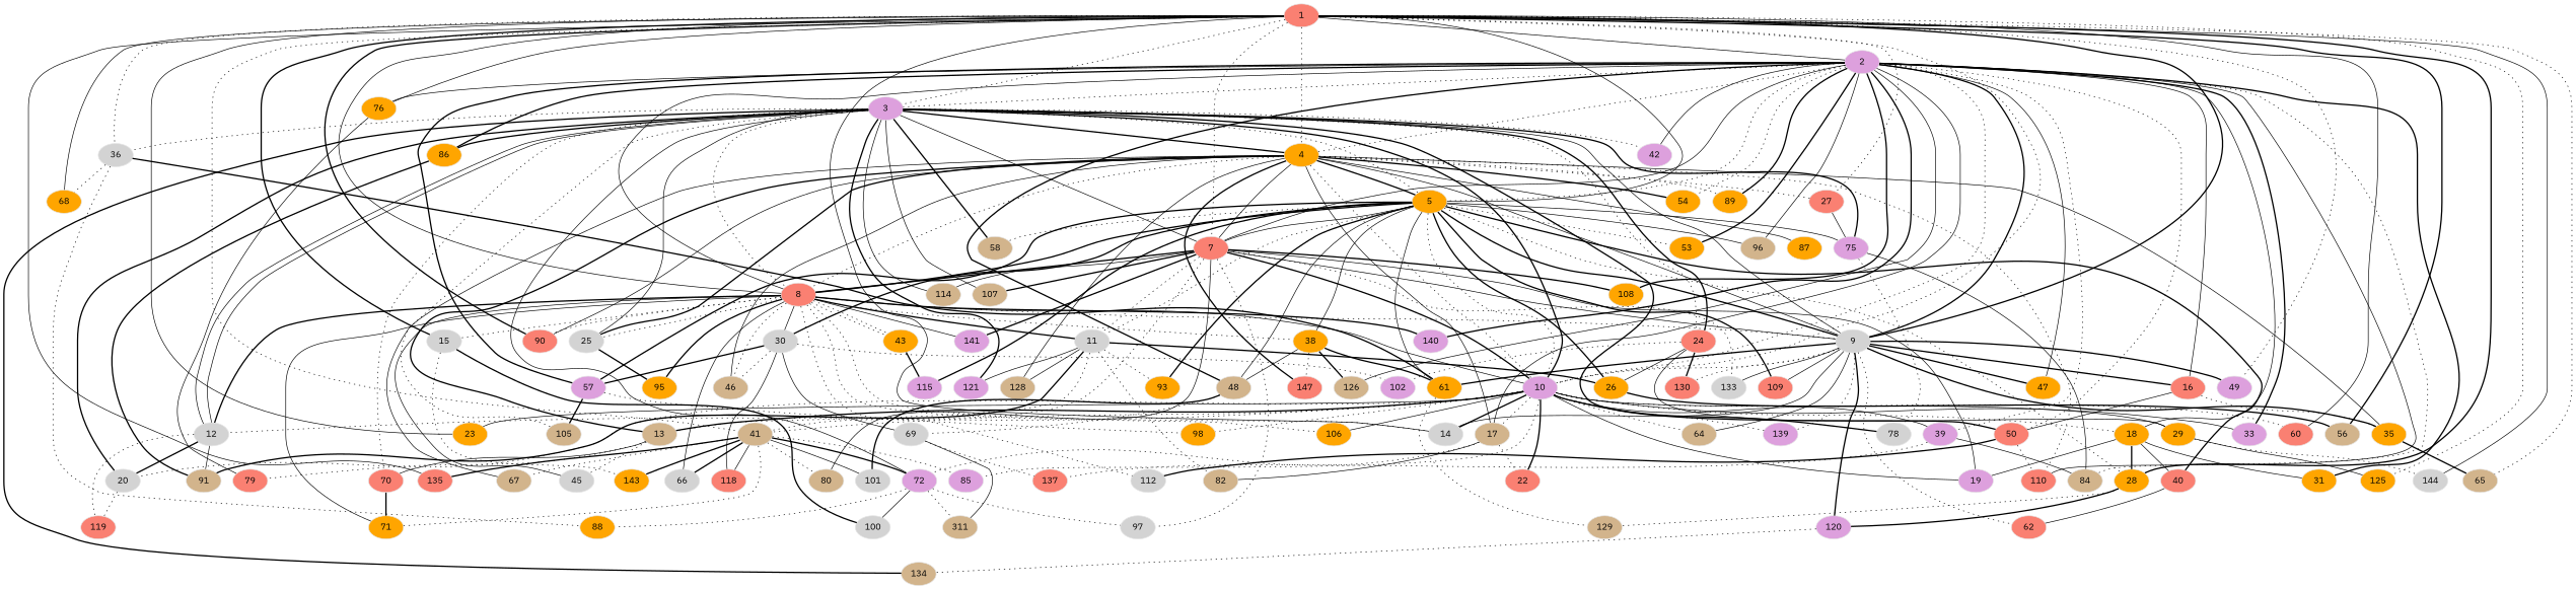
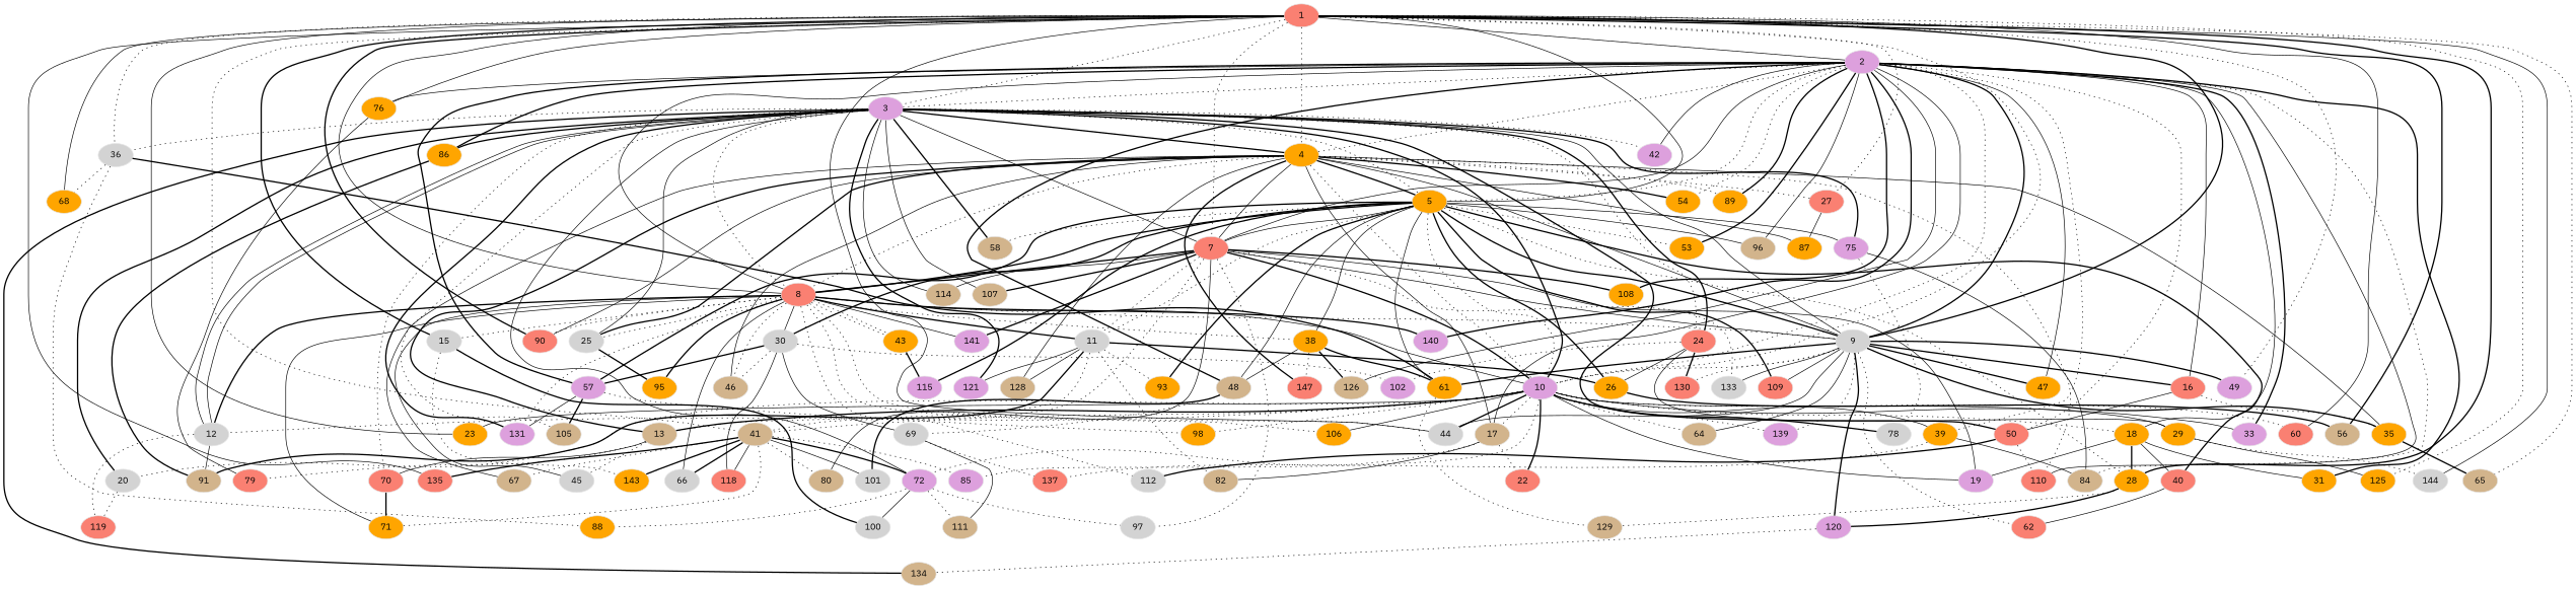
  graph {
    fontname="IBM Plex Sans"
    node [color=gray90 fillcolor=orange fontname="IBM Plex Sans" style=filled]
    edge [fontname="IBM Plex Sans" style=dotted]
    1 [fillcolor=salmon super="+44"]
    2 [fillcolor=plum super="+94"]
    3 [fillcolor=plum super="+99"]
    4 [super="+6"]
    5 [super="+32"]
    7 [fillcolor=salmon super="+132"]
    8 [fillcolor=salmon super="+37"]
    9 [fillcolor=lightgrey super="+123"]
    10 [fillcolor=plum super="+34"]
-   14 [fillcolor=lightgrey super="+145"]
+   14 [fillcolor=lightgrey super="+145" label=44]
    15 [fillcolor=lightgrey]
    23
    27 [fillcolor=salmon]
    28 [super="+83"]
    36 [fillcolor=lightgrey]
    41 [fillcolor=tan super="+52"]
    49 [fillcolor=plum]
    56 [fillcolor=tan]
    60 [fillcolor=salmon]
    65 [fillcolor=tan]
    68
    76
    90 [fillcolor=salmon super="+127"]
    125
    135 [fillcolor=salmon]
    144 [fillcolor=lightgrey]
    16 [fillcolor=salmon super="+117"]
    17 [fillcolor=tan super="+136"]
    18 [super="+116"]
    31
    33 [fillcolor=plum]
-   39 [fillcolor=plum]
+   39
    42 [fillcolor=plum]
    47
    48 [fillcolor=tan super="+74"]
    50 [fillcolor=salmon super="+124"]
    53
    54
    57 [fillcolor=plum super="+138"]
    84 [fillcolor=tan super="+122"]
    86
    89
    96 [fillcolor=tan]
    108
    110 [fillcolor=salmon super="+142"]
    126 [fillcolor=tan]
    140 [fillcolor=plum]
    12 [fillcolor=lightgrey super="+103"]
    20 [fillcolor=lightgrey super="+77"]
    24 [fillcolor=salmon]
    25 [fillcolor=lightgrey super="+81"]
    58 [fillcolor=tan]
    70 [fillcolor=salmon]
    72 [fillcolor=plum super="+73"]
    75 [fillcolor=plum]
    105 [fillcolor=tan]
    107 [fillcolor=tan]
    114 [fillcolor=tan]
    121 [fillcolor=plum]
+   131 [fillcolor=plum super="+146"]
    134 [fillcolor=tan]
    13 [fillcolor=tan super="+92"]
    35
    46 [fillcolor=tan]
    67 [fillcolor=tan]
    87
    128 [fillcolor=tan]
    147 [fillcolor=salmon]
    11 [fillcolor=lightgrey super="+113"]
    26 [super="+51"]
    30 [fillcolor=lightgrey super="+55"]
    38 [super="+59"]
    40 [fillcolor=salmon]
    61 [super="+63"]
    93
    109 [fillcolor=salmon]
    115 [fillcolor=plum]
    19 [fillcolor=plum super="+21"]
    80 [fillcolor=tan]
    97 [fillcolor=lightgrey]
    133 [fillcolor=lightgrey]
    141 [fillcolor=plum]
    43
    45 [fillcolor=lightgrey]
    66 [fillcolor=lightgrey]
    71 [super="+104"]
    95
    106
    112 [fillcolor=lightgrey]
    62 [fillcolor=salmon]
    64 [fillcolor=tan]
    120 [fillcolor=plum]
    130 [fillcolor=salmon]
    139 [fillcolor=plum]
    22 [fillcolor=salmon]
    29
    78 [fillcolor=lightgrey]
    85 [fillcolor=plum]
    98
    100 [fillcolor=lightgrey]
    143
    129 [fillcolor=tan]
    88
    118 [fillcolor=salmon]
    101 [fillcolor=lightgrey]
    79 [fillcolor=salmon]
    82 [fillcolor=tan]
    137 [fillcolor=salmon]
    69 [fillcolor=lightgrey]
    91 [fillcolor=tan super="+148"]
    119 [fillcolor=salmon]
    102 [fillcolor=plum]
-   111 [fillcolor=tan label=311]
+   111 [fillcolor=tan]
    1 -- 2 [style=solid]
    1 -- 3
    1 -- 4 [weight=2]
    1 -- 5 [style=solid]
    1 -- 7
    1 -- 8 [style=solid]
    1 -- 9 [style=bold]
    1 -- 10
    1 -- 14 [style=solid]
    1 -- 15 [style=bold]
    1 -- 23 [style=solid]
    1 -- 27
    1 -- 28 [style=bold]
    1 -- 36
    1 -- 41
    1 -- 49
    1 -- 56 [style=bold]
    1 -- 60 [style=solid]
    1 -- 65
    1 -- 68 [style=solid]
    1 -- 76 [style=solid]
    1 -- 90 [style=bold]
    1 -- 125
    1 -- 135 [style=solid]
    1 -- 144 [style=solid]
    2 -- 3
    2 -- 4 [weight=2]
    2 -- 5
    2 -- 7 [style=solid]
    2 -- 8 [style=solid]
    2 -- 9 [style=bold]
    2 -- 10 [weight=2]
    2 -- 76 [style=solid]
    2 -- 16 [style=solid]
    2 -- 17 [style=solid]
    2 -- 18 [style=solid]
    2 -- 31 [style=bold]
    2 -- 33 [style=bold]
    2 -- 39
    2 -- 42 [style=solid]
    2 -- 47 [style=solid]
    2 -- 48 [style=bold]
    2 -- 50
    2 -- 53 [style=bold]
    2 -- 54
    2 -- 57 [style=bold]
    2 -- 84
    2 -- 86 [style=bold]
    2 -- 89 [style=bold]
    2 -- 96 [style=solid]
    2 -- 108 [style=bold]
    2 -- 110 [style=solid]
    2 -- 126 [style=solid]
    2 -- 140 [style=bold]
    3 -- 4 [style=bold weight=2]
    3 -- 5
    3 -- 7 [style=solid weight=2]
    3 -- 8
    3 -- 9 [style=solid]
    3 -- 10 [style=bold]
    3 -- 36
    3 -- 42
    3 -- 50 [style=bold]
    3 -- 86 [style=bold]
    3 -- 12 [style=solid]
    3 -- 12 [style=solid]
    3 -- 20 [style=bold]
    3 -- 24
    3 -- 24 [style=bold]
    3 -- 25 [style=solid weight=2]
    3 -- 58 [style=bold]
    3 -- 70
    3 -- 72 [style=solid]
    3 -- 75 [style=bold]
    3 -- 105
    3 -- 107 [style=solid]
    3 -- 114 [style=solid]
    3 -- 121 [style=bold]
+   3 -- 131 [style=bold]
    3 -- 134 [style=bold]
    4 -- 5 [style=bold weight=2]
    4 -- 7 [style=solid weight=2]
    4 -- 8 [weight=2]
    4 -- 9 [style=solid weight=2]
    4 -- 10 [weight=2]
    4 -- 27
    4 -- 90 [style=solid]
    4 -- 17 [style=solid]
    4 -- 54 [style=bold]
    4 -- 89
    4 -- 110
    4 -- 25 [style=bold]
    4 -- 13 [style=bold]
    4 -- 35 [style=solid]
    4 -- 46 [style=solid]
    4 -- 67 [style=solid]
    4 -- 87 [style=solid]
    4 -- 128 [style=solid]
    4 -- 147 [style=bold]
    5 -- 7 [style=solid]
    5 -- 8 [style=bold]
    5 -- 9 [style=bold]
    5 -- 10
    5 -- 28
    5 -- 48 [style=solid]
    5 -- 53
    5 -- 57 [style=bold]
    5 -- 96 [style=solid]
    5 -- 58
    5 -- 75 [style=solid]
    5 -- 11
    5 -- 26 [style=bold]
    5 -- 30 [style=bold]
    5 -- 38 [style=solid]
    5 -- 40 [style=bold]
    5 -- 61 [style=solid]
    5 -- 93 [style=bold]
    5 -- 109 [style=bold]
    5 -- 115 [style=bold]
    7 -- 8 [style=bold]
    7 -- 9 [style=solid]
    7 -- 10 [style=bold]
    7 -- 41
    7 -- 108 [style=bold]
    7 -- 107 [style=bold]
    7 -- 114 [style=solid]
    7 -- 11
    7 -- 19 [style=solid]
    7 -- 80 [style=solid]
    7 -- 97
    7 -- 133
    7 -- 141 [style=bold]
    8 -- 9
    8 -- 10 [style=solid]
    8 -- 14
    8 -- 15
    8 -- 90
    8 -- 140 [style=bold]
    8 -- 12 [style=bold]
    8 -- 25
+   8 -- 131
    8 -- 46
    8 -- 11 [style=bold]
    8 -- 30 [style=solid]
    8 -- 38 [weight=2]
    8 -- 141 [style=solid]
    8 -- 43
    8 -- 43
    8 -- 45 [style=solid]
    8 -- 66 [style=solid]
    8 -- 71 [style=solid]
    8 -- 95 [style=bold]
    8 -- 106
    8 -- 112
    9 -- 10
    9 -- 14 [style=solid]
    9 -- 49 [style=bold]
    9 -- 16 [style=bold]
    9 -- 47 [style=bold]
    9 -- 35 [style=bold]
    9 -- 61 [style=bold]
    9 -- 109 [style=solid]
    9 -- 133 [style=solid]
    9 -- 62
    9 -- 64 [style=solid]
    9 -- 120 [style=bold]
    9 -- 130
    9 -- 139
    10 -- 14 [style=bold]
    10 -- 23 [style=solid]
    10 -- 41
    10 -- 60
    10 -- 17
    10 -- 18
    10 -- 33 [style=solid]
    10 -- 39 [style=solid]
    10 -- 12
    10 -- 20
    10 -- 13 [style=bold]
    10 -- 19 [style=solid]
    10 -- 106 [style=solid]
    10 -- 64
    10 -- 139
    10 -- 22 [style=bold]
    10 -- 29 [style=solid]
    10 -- 78 [style=bold]
    10 -- 85
    10 -- 98
    15 -- 100 [style=bold]
    15 -- 143
-   27 -- 75 [style=solid]
+   27 -- 87 [style=solid]
    28 -- 120 [style=bold]
    28 -- 129
    36 -- 68
    36 -- 61 [style=bold]
    36 -- 88
    41 -- 135 [style=bold]
    41 -- 72 [style=bold]
    41 -- 67
    41 -- 80
    41 -- 66 [style=bold]
    41 -- 71
    41 -- 85
    41 -- 143 [style=bold]
    41 -- 118 [style=solid]
    41 -- 101 [style=solid]
    76 -- 79 [style=solid]
    16 -- 50 [style=solid]
    16 -- 35
    17 -- 72
    17 -- 22
    17 -- 82 [style=solid]
    18 -- 28 [style=bold weight=2]
    18 -- 31 [style=solid]
    18 -- 40 [style=solid]
    18 -- 19 [style=solid]
    39 -- 84 [style=solid]
    39 -- 137
    48 -- 101 [style=bold]
    48 -- 69
    50 -- 110
    50 -- 112 [style=bold]
    57 -- 105 [style=bold]
+   57 -- 131 [style=solid]
    57 -- 98
    86 -- 91 [style=bold]
-   12 -- 20 [style=bold]
    12 -- 91 [style=solid]
    12 -- 119
    20 -- 119
    24 -- 26 [style=solid]
    24 -- 130 [style=bold]
    24 -- 29 [style=solid]
    24 -- 102
    25 -- 95 [style=bold]
    70 -- 71 [style=bold]
    72 -- 97
    72 -- 100 [style=solid]
    72 -- 88
    72 -- 111
    75 -- 84 [style=solid]
    75 -- 78
    13 -- 70 [style=solid]
    13 -- 45
    13 -- 79
    35 -- 65 [style=bold]
    11 -- 121 [style=solid]
    11 -- 13
    11 -- 128 [style=solid]
    11 -- 26 [style=bold]
    11 -- 93
    11 -- 82
    11 -- 91 [style=bold]
    26 -- 56 [style=bold]
    30 -- 57 [style=bold]
    30 -- 46
    30 -- 118 [style=solid]
    30 -- 69 [style=solid]
    30 -- 102
    38 -- 48 [style=solid]
    38 -- 126 [style=bold]
    38 -- 147
    38 -- 61 [style=bold]
    40 -- 62 [style=solid]
    61 -- 129
    43 -- 115 [style=bold]
    120 -- 134
    29 -- 125 [style=solid]
    29 -- 144
    69 -- 137
    69 -- 111 [style=solid]
  }
